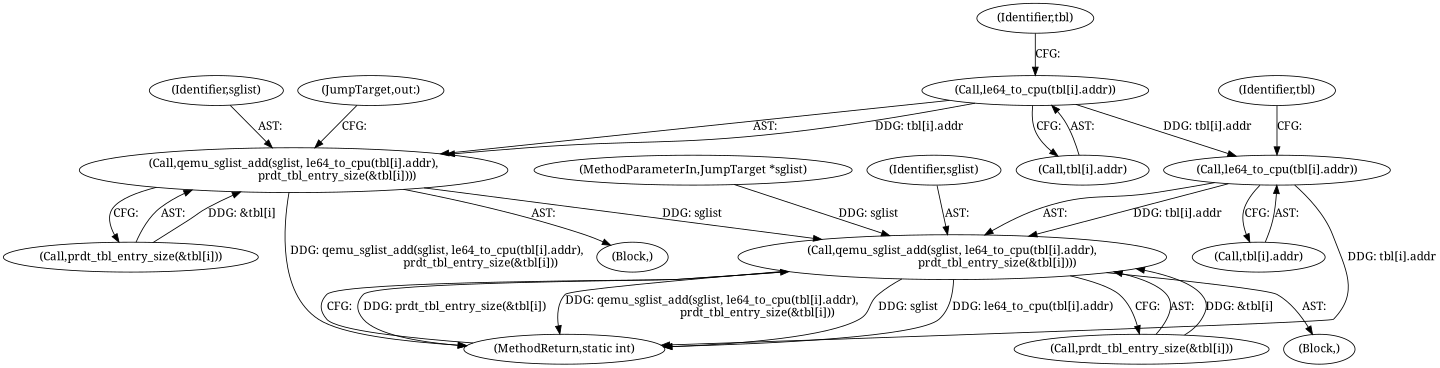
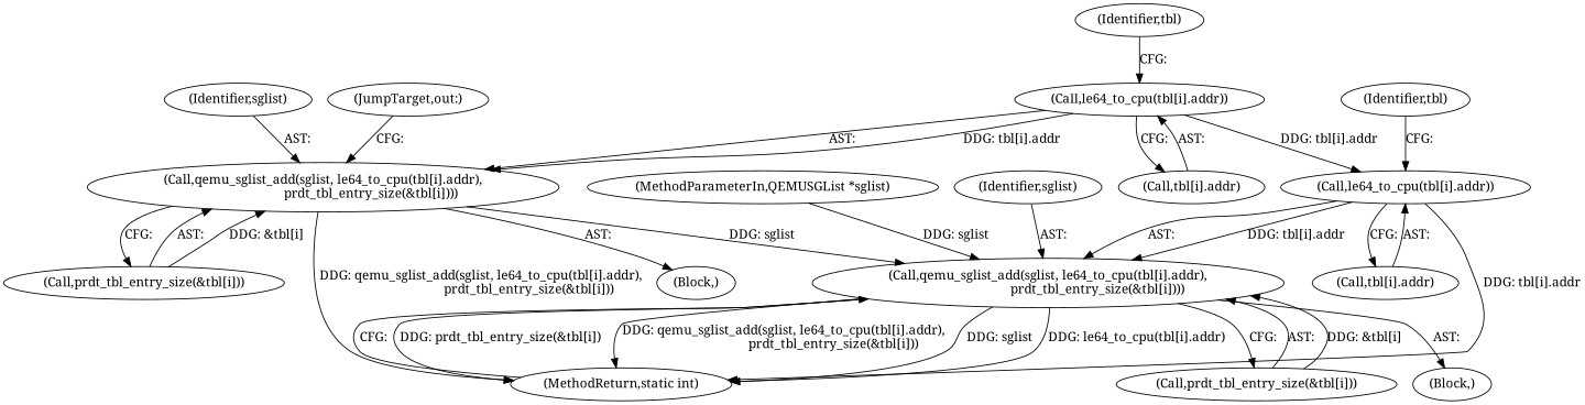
  digraph {
    fontname="Noto Serif"
    node [fontname="Noto Serif"]
    edge [fontname="Noto Serif"]
    n1 [label="(Call,le64_to_cpu(tbl[i].addr))"]
    n2 [label="(Call,qemu_sglist_add(sglist, le64_to_cpu(tbl[i].addr),\n                            prdt_tbl_entry_size(&tbl[i])))"]
    n3 [label="(Call,le64_to_cpu(tbl[i].addr))"]
    n4 [label="(Call,tbl[i].addr)"]
    n5 [label="(Call,qemu_sglist_add(sglist, le64_to_cpu(tbl[i].addr),\n                             prdt_tbl_entry_size(&tbl[i])))"]
    n6 [label="(MethodReturn,static int)"]
    n7 [label="(Block,)"]
    n8 [label="(Call,prdt_tbl_entry_size(&tbl[i]))"]
    n9 [label="(Call,prdt_tbl_entry_size(&tbl[i]))"]
    n10 [label="(Block,)"]
    n11 [label="(Call,tbl[i].addr)"]
-   n12 [label="(MethodParameterIn,JumpTarget *sglist)"]
+   n12 [label="(MethodParameterIn,QEMUSGList *sglist)"]
    n13 [label="(Identifier,sglist)"]
    n14 [label="(Identifier,tbl)"]
    n15 [label="(Identifier,sglist)"]
    n16 [label="(JumpTarget,out:)"]
    n17 [label="(Identifier,tbl)"]
    n1 -> n2 [label="AST: "]
    n1 -> n2 [label="DDG: tbl[i].addr"]
    n1 -> n3 [label="DDG: tbl[i].addr"]
    n1 -> n4 [label="CFG: "]
    n2 -> n5 [label="DDG: sglist"]
    n2 -> n6 [label="DDG: qemu_sglist_add(sglist, le64_to_cpu(tbl[i].addr),\n                            prdt_tbl_entry_size(&tbl[i]))"]
    n2 -> n7 [label="AST: "]
    n2 -> n8 [label="CFG: "]
    n3 -> n5 [label="AST: "]
    n3 -> n5 [label="DDG: tbl[i].addr"]
    n3 -> n6 [label="DDG: tbl[i].addr"]
    n3 -> n11 [label="CFG: "]
    n4 -> n1 [label="AST: "]
    n5 -> n6 [label="DDG: prdt_tbl_entry_size(&tbl[i])"]
    n5 -> n6 [label="DDG: qemu_sglist_add(sglist, le64_to_cpu(tbl[i].addr),\n                             prdt_tbl_entry_size(&tbl[i]))"]
    n5 -> n6 [label="DDG: sglist"]
    n5 -> n6 [label="DDG: le64_to_cpu(tbl[i].addr)"]
    n5 -> n9 [label="CFG: "]
    n5 -> n10 [label="AST: "]
    n6 -> n5 [label="CFG: "]
    n8 -> n2 [label="AST: "]
    n8 -> n2 [label="DDG: &tbl[i]"]
    n9 -> n5 [label="AST: "]
    n9 -> n5 [label="DDG: &tbl[i]"]
    n11 -> n3 [label="AST: "]
    n12 -> n5 [label="DDG: sglist"]
    n13 -> n2 [label="AST: "]
    n14 -> n1 [label="CFG: "]
    n15 -> n5 [label="AST: "]
    n16 -> n2 [label="CFG: "]
    n17 -> n3 [label="CFG: "]
  }
